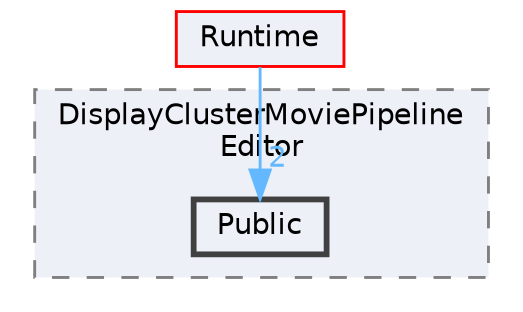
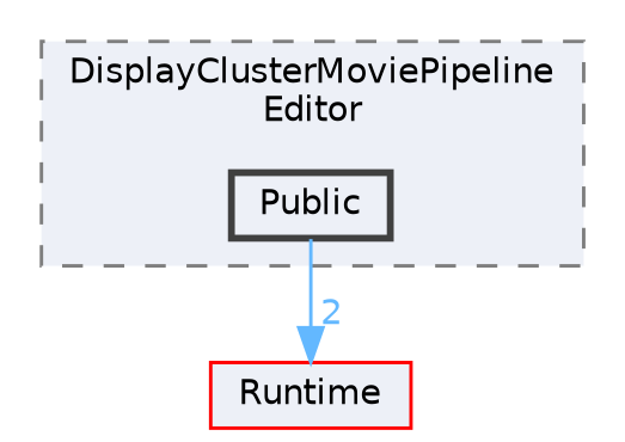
  digraph {
    compound=true
    fontname="DejaVu Sans"
    node [fillcolor="#edf0f7" fontname="DejaVu Sans" fontsize=10 shape=box]
    n1 [color=grey25 height=0.2 label=Public style="filled,bold" width=0.4]
    n2 [color=red height=0.2 label=Runtime style=filled width=0.4]
    subgraph cluster_1 {
      bgcolor="#edf0f7"
      fontsize=10
      label="DisplayClusterMoviePipeline\lEditor"
      pencolor=grey50
      style="filled,dashed"
      n1
    }
-   n2 -> n1 [color=steelblue1 fontcolor=steelblue1 fontname="DejaVu Sans" fontsize=10 headlabel=2 labeldistance=1.5 labelfontname=Helvetica labelfontsize=10]
+   n1 -> n2 [color=steelblue1 fontcolor=steelblue1 fontname="DejaVu Sans" fontsize=10 headlabel=2 labeldistance=1.5 labelfontname=Helvetica labelfontsize=10]
  }
